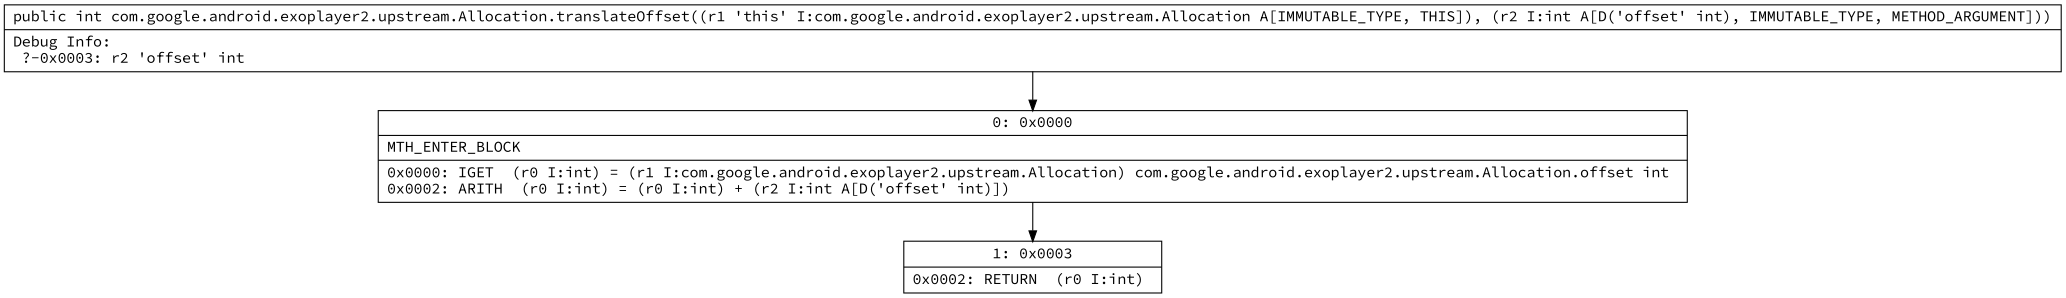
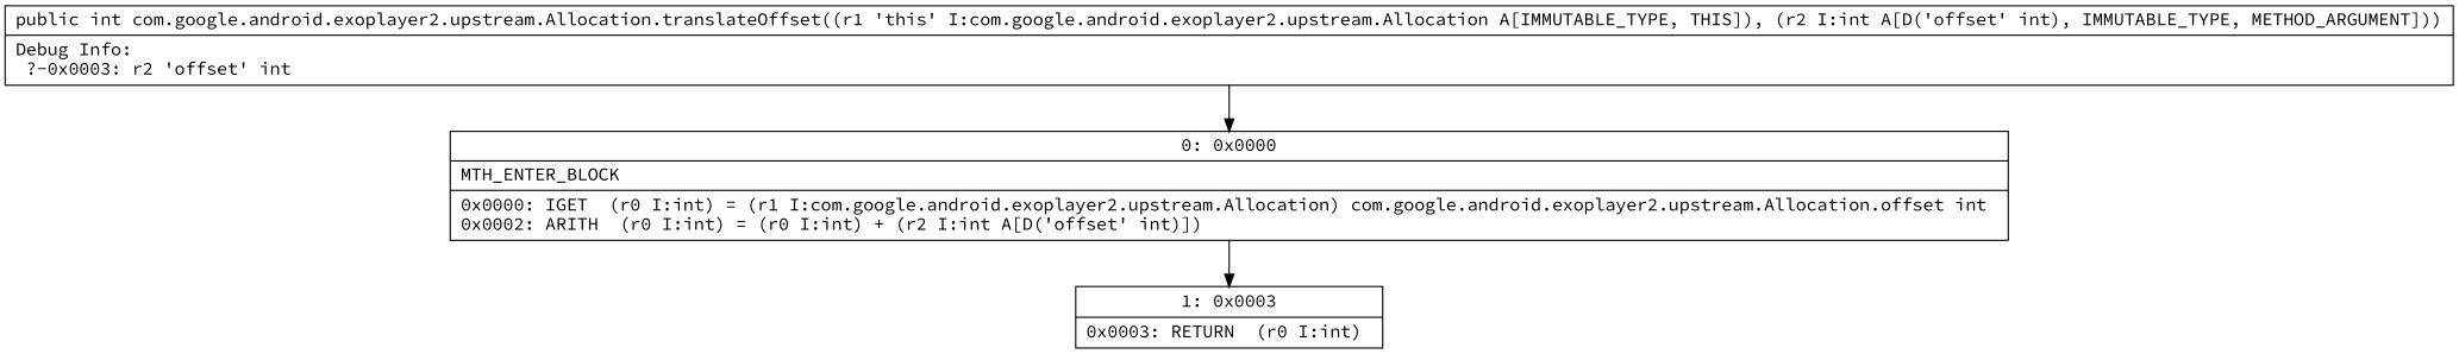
  digraph {
    fontname="Source Code Pro"
    node [shape=record fontname="Source Code Pro"]
    edge [fontname="Source Code Pro"]
    n1 [label="{0\:\ 0x0000|MTH_ENTER_BLOCK\l|0x0000: IGET  (r0 I:int) = (r1 I:com.google.android.exoplayer2.upstream.Allocation) com.google.android.exoplayer2.upstream.Allocation.offset int \l0x0002: ARITH  (r0 I:int) = (r0 I:int) + (r2 I:int A[D('offset' int)]) \l}"]
-   n2 [label="{1\:\ 0x0003|0x0002: RETURN  (r0 I:int) \l}"]
+   n2 [label="{1\:\ 0x0003|0x0003: RETURN  (r0 I:int) \l}"]
    n3 [label="{public int com.google.android.exoplayer2.upstream.Allocation.translateOffset((r1 'this' I:com.google.android.exoplayer2.upstream.Allocation A[IMMUTABLE_TYPE, THIS]), (r2 I:int A[D('offset' int), IMMUTABLE_TYPE, METHOD_ARGUMENT]))  | Debug Info:\l  ?\-0x0003: r2 'offset' int\l}"]
    n1 -> n2
    n3 -> n1
  }
